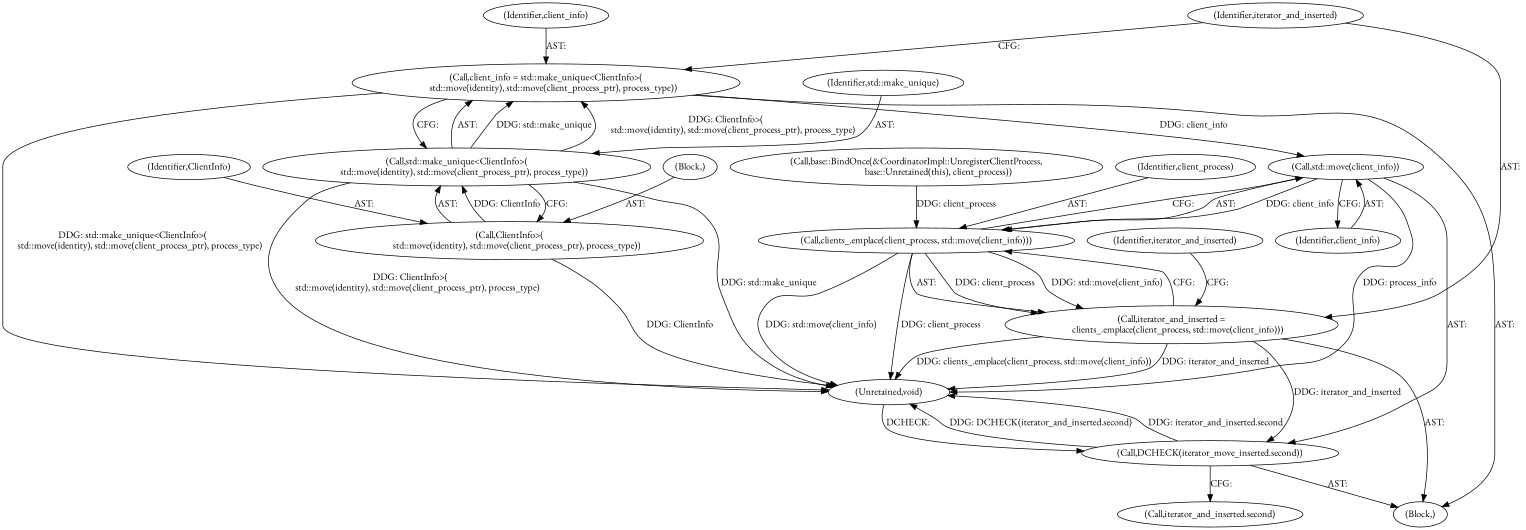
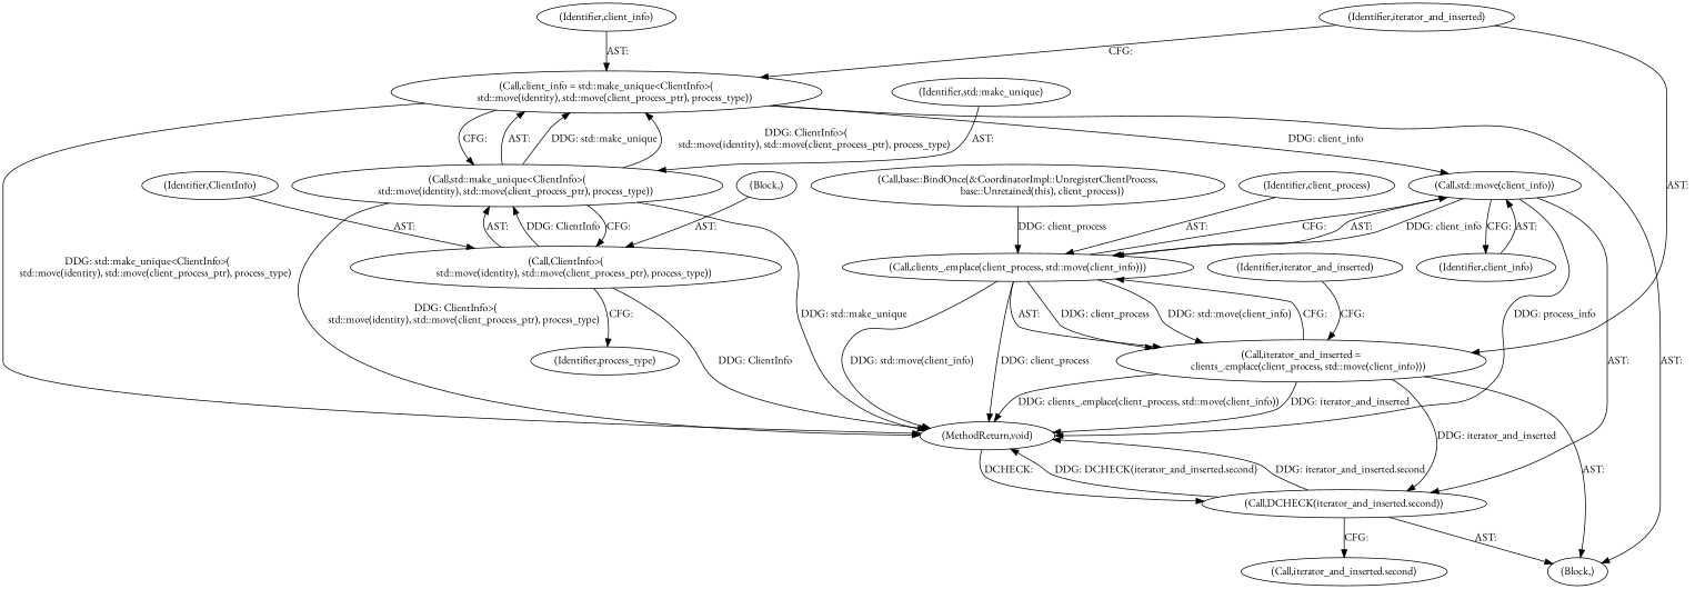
  digraph {
    fontname="EB Garamond"
    node [fontname="EB Garamond"]
    edge [fontname="EB Garamond"]
    n1 [label="(Call,std::move(client_info))"]
    n2 [label="(Call,clients_.emplace(client_process, std::move(client_info)))"]
-   n3 [label="(Unretained,void)"]
+   n3 [label="(MethodReturn,void)"]
    n4 [label="(Identifier,client_info)"]
-   n5 [label="(Call,DCHECK(iterator_move_inserted.second))"]
+   n5 [label="(Call,DCHECK(iterator_and_inserted.second))"]
    n6 [label="(Call,iterator_and_inserted =\n      clients_.emplace(client_process, std::move(client_info)))"]
    n7 [label="(Call,client_info = std::make_unique<ClientInfo>(\n       std::move(identity), std::move(client_process_ptr), process_type))"]
    n8 [label="(Call,std::make_unique<ClientInfo>(\n       std::move(identity), std::move(client_process_ptr), process_type))"]
    n9 [label="(Block,)"]
    n10 [label="(Call,ClientInfo>(\n       std::move(identity), std::move(client_process_ptr), process_type))"]
+   n11 [label="(Identifier,process_type)"]
    n12 [label="(Call,iterator_and_inserted.second)"]
    n13 [label="(Identifier,iterator_and_inserted)"]
    n14 [label="(Call,base::BindOnce(&CoordinatorImpl::UnregisterClientProcess,\n                     base::Unretained(this), client_process))"]
    n15 [label="(Identifier,client_info)"]
    n16 [label="(Identifier,std::make_unique)"]
    n17 [label="(Identifier,client_process)"]
    n18 [label="(Block,)"]
    n19 [label="(Identifier,ClientInfo)"]
    n20 [label="(Identifier,iterator_and_inserted)"]
    n1 -> n2 [label="AST: "]
    n1 -> n2 [label="DDG: client_info"]
    n1 -> n3 [label="DDG: process_info"]
    n1 -> n4 [label="CFG: "]
    n1 -> n5 [label="AST: "]
    n2 -> n1 [label="CFG: "]
    n2 -> n3 [label="DDG: std::move(client_info)"]
    n2 -> n3 [label="DDG: client_process"]
    n2 -> n6 [label="AST: "]
    n2 -> n6 [label="DDG: client_process"]
    n2 -> n6 [label="DDG: std::move(client_info)"]
    n3 -> n5 [label="DCHECK: "]
    n4 -> n1 [label="AST: "]
    n5 -> n3 [label="DDG: DCHECK(iterator_and_inserted.second)"]
    n5 -> n3 [label="DDG: iterator_and_inserted.second"]
    n5 -> n9 [label="AST: "]
    n5 -> n12 [label="CFG: "]
    n6 -> n2 [label="CFG: "]
    n6 -> n3 [label="DDG: clients_.emplace(client_process, std::move(client_info))"]
    n6 -> n3 [label="DDG: iterator_and_inserted"]
    n6 -> n5 [label="DDG: iterator_and_inserted"]
    n6 -> n9 [label="AST: "]
    n7 -> n1 [label="DDG: client_info"]
    n7 -> n3 [label="DDG: std::make_unique<ClientInfo>(\n       std::move(identity), std::move(client_process_ptr), process_type)"]
    n7 -> n8 [label="CFG: "]
    n7 -> n9 [label="AST: "]
    n8 -> n3 [label="DDG: std::make_unique"]
    n8 -> n3 [label="DDG: ClientInfo>(\n       std::move(identity), std::move(client_process_ptr), process_type)"]
    n8 -> n7 [label="AST: "]
    n8 -> n7 [label="DDG: std::make_unique"]
    n8 -> n7 [label="DDG: ClientInfo>(\n       std::move(identity), std::move(client_process_ptr), process_type)"]
    n8 -> n10 [label="CFG: "]
    n10 -> n3 [label="DDG: ClientInfo"]
    n10 -> n8 [label="AST: "]
    n10 -> n8 [label="DDG: ClientInfo"]
+   n10 -> n11 [label="CFG: "]
    n13 -> n6 [label="CFG: "]
    n14 -> n2 [label="DDG: client_process"]
    n15 -> n7 [label="AST: "]
    n16 -> n8 [label="AST: "]
    n17 -> n2 [label="AST: "]
    n18 -> n10 [label="AST: "]
    n19 -> n10 [label="AST: "]
    n20 -> n6 [label="AST: "]
    n20 -> n7 [label="CFG: "]
  }
